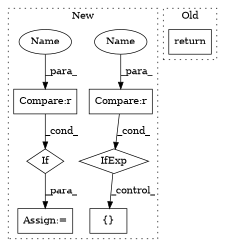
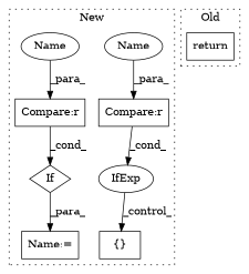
  digraph {
    node [a=40 l=17 s=2755 shape=box]
-   n1 [a=51 l="4,6" label=IfExp s="2751,2772" shape=diamond]
+   n1 [a=51 l="4,6" label=IfExp s="2751,2772" shape=ellipse]
    n2 [label="Compare:r"]
    n3 [label="Compare:r" s=3014]
    n4 [a=96 l="3,18" label=If s="3011,3031" shape=diamond]
-   n5 [a=68 l=15 label="Assign:=" s=3060]
+   n5 [a=68 l=15 label="Name:=" s=3060]
    n6 [a=59 l="2,1" label="{}" s="2749,2749"]
    n7 [a=87 l=5 label=Name shape=ellipse]
    n8 [a=87 l=5 label=Name s=3014 shape=ellipse]
    n9 [a=93 l=7 label=return s=2606]
    subgraph cluster_1 {
      label=New
      style=dotted
      n1
      n2
      n3
      n4
      n5
      n6
      n7
      n8
    }
    subgraph cluster_2 {
      label=Old
      style=dotted
      n9
    }
    n1 -> n6 [label=_control_]
    n2 -> n1 [label=_cond_]
    n3 -> n4 [label=_cond_]
    n4 -> n5 [label=_para_]
    n7 -> n2 [label=_para_]
    n8 -> n3 [label=_para_]
  }
